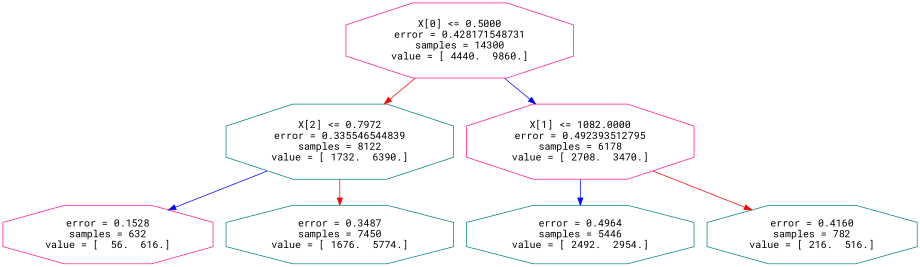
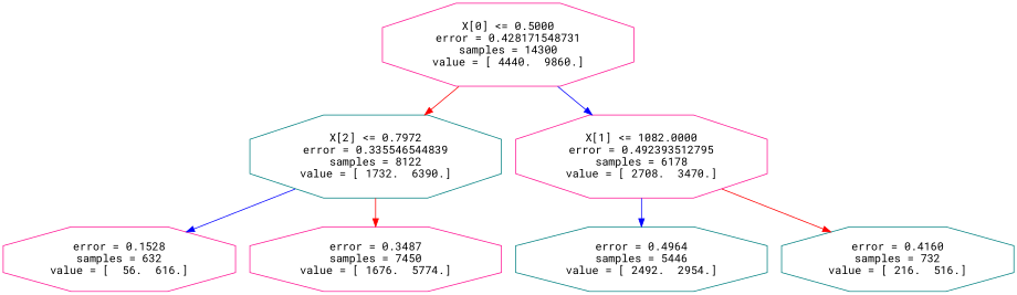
  digraph {
    fontname="Roboto Mono"
    node [color=teal fontname="Roboto Mono" shape=octagon]
    edge [color=red fontname="Roboto Mono"]
    n1 [color=deeppink label="X[0] <= 0.5000\nerror = 0.428171548731\nsamples = 14300\nvalue = [ 4440.  9860.]"]
    n2 [label="X[2] <= 0.7972\nerror = 0.335546544839\nsamples = 8122\nvalue = [ 1732.  6390.]"]
    n3 [color=deeppink label="X[1] <= 1082.0000\nerror = 0.492393512795\nsamples = 6178\nvalue = [ 2708.  3470.]"]
    n4 [color=deeppink label="error = 0.1528\nsamples = 632\nvalue = [  56.  616.]"]
-   n5 [label="error = 0.3487\nsamples = 7450\nvalue = [ 1676.  5774.]"]
+   n5 [color=deeppink label="error = 0.3487\nsamples = 7450\nvalue = [ 1676.  5774.]"]
    n6 [label="error = 0.4964\nsamples = 5446\nvalue = [ 2492.  2954.]"]
-   n7 [label="error = 0.4160\nsamples = 782\nvalue = [ 216.  516.]"]
+   n7 [label="error = 0.4160\nsamples = 732\nvalue = [ 216.  516.]"]
    n1 -> n2
    n1 -> n3 [color=blue]
    n2 -> n4 [color=blue]
    n2 -> n5
    n3 -> n6 [color=blue]
    n3 -> n7
  }
